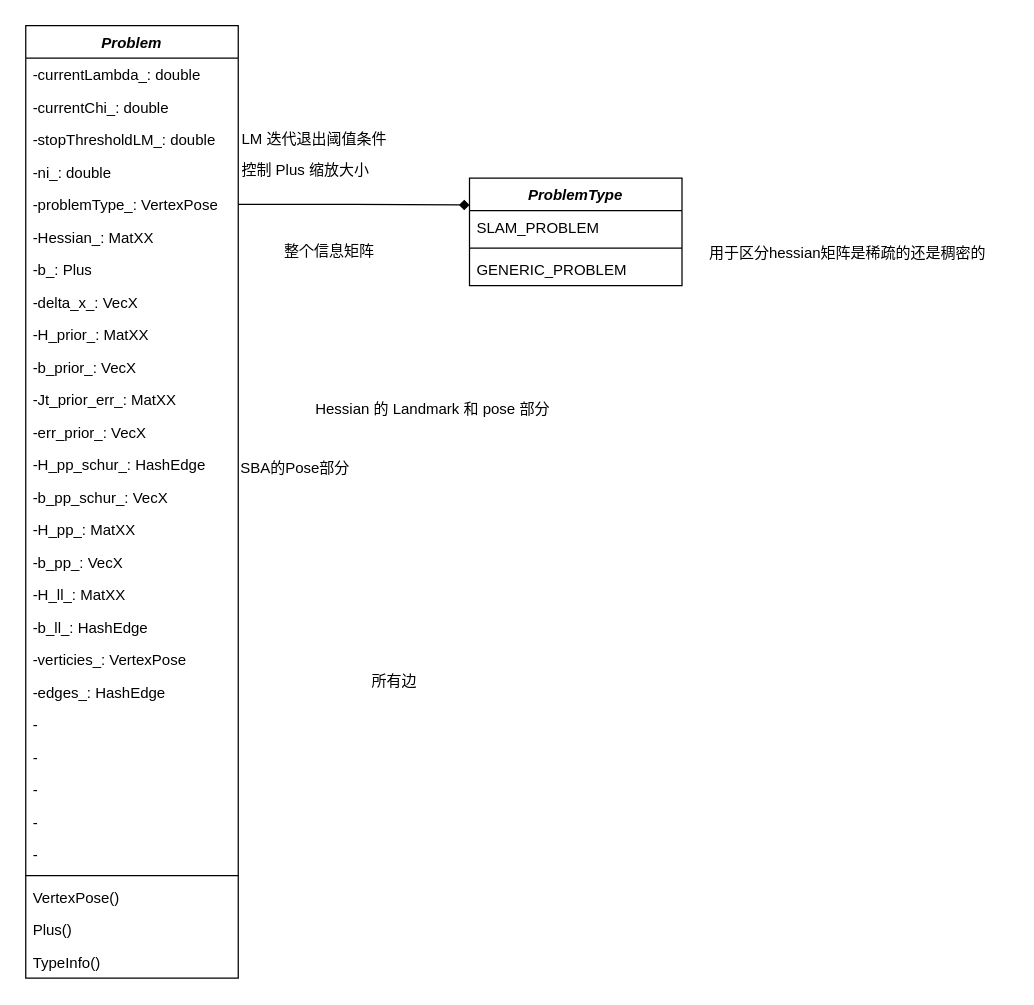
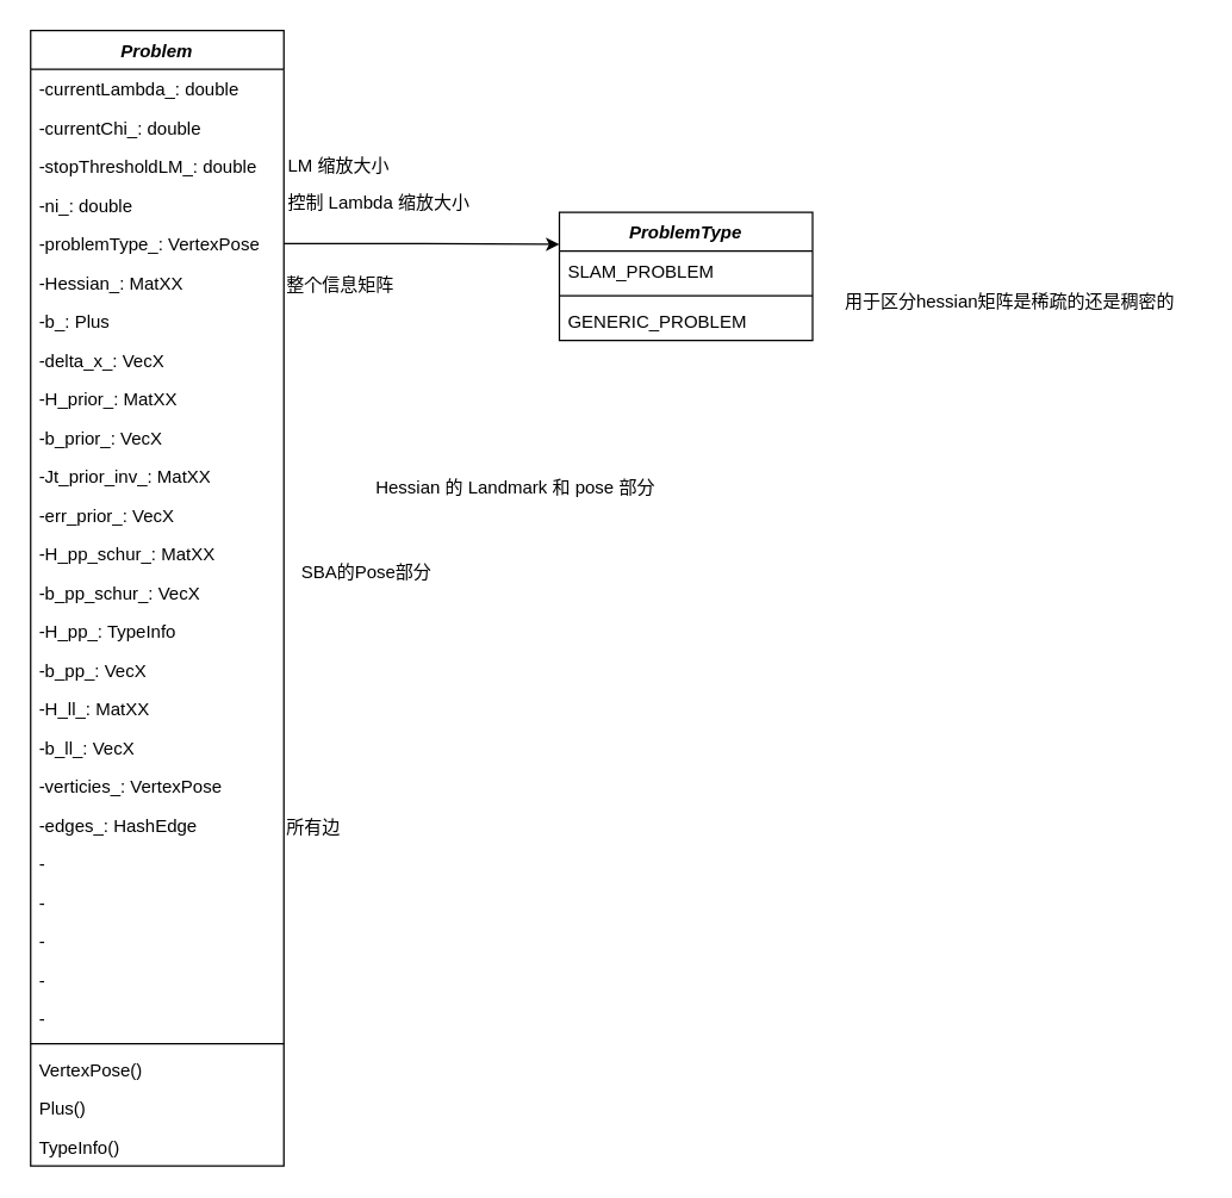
  <mxCell id="0" />
  <mxCell id="1" parent="0" />
  <mxCell id="2" value="&lt;i&gt;Problem&lt;/i&gt;" style="swimlane;fontStyle=1;align=center;verticalAlign=top;childLayout=stackLayout;horizontal=1;startSize=26;horizontalStack=0;resizeParent=1;resizeParentMax=0;resizeLast=0;collapsible=1;marginBottom=0;whiteSpace=wrap;html=1;" vertex="1" parent="1"><mxGeometry x="20" y="20" width="170" height="762" as="geometry" /></mxCell>
  <mxCell id="3" value="-currentLambda_:&amp;nbsp;double" style="text;strokeColor=none;fillColor=none;align=left;verticalAlign=top;spacingLeft=4;spacingRight=4;overflow=hidden;rotatable=0;points=[[0,0.5],[1,0.5]];portConstraint=eastwest;whiteSpace=wrap;html=1;" vertex="1" parent="2"><mxGeometry y="26" width="170" height="26" as="geometry" /></mxCell>
  <mxCell id="4" value="-currentChi_:&amp;nbsp;double" style="text;strokeColor=none;fillColor=none;align=left;verticalAlign=top;spacingLeft=4;spacingRight=4;overflow=hidden;rotatable=0;points=[[0,0.5],[1,0.5]];portConstraint=eastwest;whiteSpace=wrap;html=1;" vertex="1" parent="2"><mxGeometry y="52" width="170" height="26" as="geometry" /></mxCell>
  <mxCell id="5" value="-stopThresholdLM_:&amp;nbsp;double" style="text;strokeColor=none;fillColor=none;align=left;verticalAlign=top;spacingLeft=4;spacingRight=4;overflow=hidden;rotatable=0;points=[[0,0.5],[1,0.5]];portConstraint=eastwest;whiteSpace=wrap;html=1;" vertex="1" parent="2"><mxGeometry y="78" width="170" height="26" as="geometry" /></mxCell>
  <mxCell id="6" value="-ni_:&amp;nbsp;double" style="text;strokeColor=none;fillColor=none;align=left;verticalAlign=top;spacingLeft=4;spacingRight=4;overflow=hidden;rotatable=0;points=[[0,0.5],[1,0.5]];portConstraint=eastwest;whiteSpace=wrap;html=1;" vertex="1" parent="2"><mxGeometry y="104" width="170" height="26" as="geometry" /></mxCell>
  <mxCell id="7" value="-problemType_:&amp;nbsp;VertexPose" style="text;strokeColor=none;fillColor=none;align=left;verticalAlign=top;spacingLeft=4;spacingRight=4;overflow=hidden;rotatable=0;points=[[0,0.5],[1,0.5]];portConstraint=eastwest;whiteSpace=wrap;html=1;" vertex="1" parent="2"><mxGeometry y="130" width="170" height="26" as="geometry" /></mxCell>
  <mxCell id="8" value="-Hessian_: MatXX" style="text;strokeColor=none;fillColor=none;align=left;verticalAlign=top;spacingLeft=4;spacingRight=4;overflow=hidden;rotatable=0;points=[[0,0.5],[1,0.5]];portConstraint=eastwest;whiteSpace=wrap;html=1;" vertex="1" parent="2"><mxGeometry y="156" width="170" height="26" as="geometry" /></mxCell>
  <mxCell id="9" value="-b_:&amp;nbsp;Plus" style="text;strokeColor=none;fillColor=none;align=left;verticalAlign=top;spacingLeft=4;spacingRight=4;overflow=hidden;rotatable=0;points=[[0,0.5],[1,0.5]];portConstraint=eastwest;whiteSpace=wrap;html=1;" vertex="1" parent="2"><mxGeometry y="182" width="170" height="26" as="geometry" /></mxCell>
  <mxCell id="10" value="-delta_x_:&amp;nbsp;VecX" style="text;strokeColor=none;fillColor=none;align=left;verticalAlign=top;spacingLeft=4;spacingRight=4;overflow=hidden;rotatable=0;points=[[0,0.5],[1,0.5]];portConstraint=eastwest;whiteSpace=wrap;html=1;" vertex="1" parent="2"><mxGeometry y="208" width="170" height="26" as="geometry" /></mxCell>
  <mxCell id="11" value="-H_prior_:&amp;nbsp;MatXX" style="text;strokeColor=none;fillColor=none;align=left;verticalAlign=top;spacingLeft=4;spacingRight=4;overflow=hidden;rotatable=0;points=[[0,0.5],[1,0.5]];portConstraint=eastwest;whiteSpace=wrap;html=1;" vertex="1" parent="2"><mxGeometry y="234" width="170" height="26" as="geometry" /></mxCell>
  <mxCell id="12" value="-b_prior_: VecX" style="text;strokeColor=none;fillColor=none;align=left;verticalAlign=top;spacingLeft=4;spacingRight=4;overflow=hidden;rotatable=0;points=[[0,0.5],[1,0.5]];portConstraint=eastwest;whiteSpace=wrap;html=1;" vertex="1" parent="2"><mxGeometry y="260" width="170" height="26" as="geometry" /></mxCell>
- <mxCell id="13" value="-Jt_prior_err_: MatXX" style="text;strokeColor=none;fillColor=none;align=left;verticalAlign=top;spacingLeft=4;spacingRight=4;overflow=hidden;rotatable=0;points=[[0,0.5],[1,0.5]];portConstraint=eastwest;whiteSpace=wrap;html=1;" vertex="1" parent="2"><mxGeometry y="286" width="170" height="26" as="geometry" /></mxCell>
+ <mxCell id="13" value="-Jt_prior_inv_: MatXX" style="text;strokeColor=none;fillColor=none;align=left;verticalAlign=top;spacingLeft=4;spacingRight=4;overflow=hidden;rotatable=0;points=[[0,0.5],[1,0.5]];portConstraint=eastwest;whiteSpace=wrap;html=1;" vertex="1" parent="2"><mxGeometry y="286" width="170" height="26" as="geometry" /></mxCell>
  <mxCell id="14" value="-err_prior_: VecX" style="text;strokeColor=none;fillColor=none;align=left;verticalAlign=top;spacingLeft=4;spacingRight=4;overflow=hidden;rotatable=0;points=[[0,0.5],[1,0.5]];portConstraint=eastwest;whiteSpace=wrap;html=1;" vertex="1" parent="2"><mxGeometry y="312" width="170" height="26" as="geometry" /></mxCell>
- <mxCell id="15" value="-H_pp_schur_: HashEdge" style="text;strokeColor=none;fillColor=none;align=left;verticalAlign=top;spacingLeft=4;spacingRight=4;overflow=hidden;rotatable=0;points=[[0,0.5],[1,0.5]];portConstraint=eastwest;whiteSpace=wrap;html=1;" vertex="1" parent="2"><mxGeometry y="338" width="170" height="26" as="geometry" /></mxCell>
+ <mxCell id="15" value="-H_pp_schur_: MatXX" style="text;strokeColor=none;fillColor=none;align=left;verticalAlign=top;spacingLeft=4;spacingRight=4;overflow=hidden;rotatable=0;points=[[0,0.5],[1,0.5]];portConstraint=eastwest;whiteSpace=wrap;html=1;" vertex="1" parent="2"><mxGeometry y="338" width="170" height="26" as="geometry" /></mxCell>
  <mxCell id="16" value="-b_pp_schur_: VecX" style="text;strokeColor=none;fillColor=none;align=left;verticalAlign=top;spacingLeft=4;spacingRight=4;overflow=hidden;rotatable=0;points=[[0,0.5],[1,0.5]];portConstraint=eastwest;whiteSpace=wrap;html=1;" vertex="1" parent="2"><mxGeometry y="364" width="170" height="26" as="geometry" /></mxCell>
- <mxCell id="17" value="-H_pp_: MatXX" style="text;strokeColor=none;fillColor=none;align=left;verticalAlign=top;spacingLeft=4;spacingRight=4;overflow=hidden;rotatable=0;points=[[0,0.5],[1,0.5]];portConstraint=eastwest;whiteSpace=wrap;html=1;" vertex="1" parent="2"><mxGeometry y="390" width="170" height="26" as="geometry" /></mxCell>
+ <mxCell id="17" value="-H_pp_: TypeInfo" style="text;strokeColor=none;fillColor=none;align=left;verticalAlign=top;spacingLeft=4;spacingRight=4;overflow=hidden;rotatable=0;points=[[0,0.5],[1,0.5]];portConstraint=eastwest;whiteSpace=wrap;html=1;" vertex="1" parent="2"><mxGeometry y="390" width="170" height="26" as="geometry" /></mxCell>
  <mxCell id="18" value="-b_pp_: VecX" style="text;strokeColor=none;fillColor=none;align=left;verticalAlign=top;spacingLeft=4;spacingRight=4;overflow=hidden;rotatable=0;points=[[0,0.5],[1,0.5]];portConstraint=eastwest;whiteSpace=wrap;html=1;" vertex="1" parent="2"><mxGeometry y="416" width="170" height="26" as="geometry" /></mxCell>
  <mxCell id="19" value="-H_ll_: MatXX" style="text;strokeColor=none;fillColor=none;align=left;verticalAlign=top;spacingLeft=4;spacingRight=4;overflow=hidden;rotatable=0;points=[[0,0.5],[1,0.5]];portConstraint=eastwest;whiteSpace=wrap;html=1;" vertex="1" parent="2"><mxGeometry y="442" width="170" height="26" as="geometry" /></mxCell>
- <mxCell id="20" value="-b_ll_: HashEdge" style="text;strokeColor=none;fillColor=none;align=left;verticalAlign=top;spacingLeft=4;spacingRight=4;overflow=hidden;rotatable=0;points=[[0,0.5],[1,0.5]];portConstraint=eastwest;whiteSpace=wrap;html=1;" vertex="1" parent="2"><mxGeometry y="468" width="170" height="26" as="geometry" /></mxCell>
+ <mxCell id="20" value="-b_ll_: VecX" style="text;strokeColor=none;fillColor=none;align=left;verticalAlign=top;spacingLeft=4;spacingRight=4;overflow=hidden;rotatable=0;points=[[0,0.5],[1,0.5]];portConstraint=eastwest;whiteSpace=wrap;html=1;" vertex="1" parent="2"><mxGeometry y="468" width="170" height="26" as="geometry" /></mxCell>
  <mxCell id="21" value="-verticies_: VertexPose" style="text;strokeColor=none;fillColor=none;align=left;verticalAlign=top;spacingLeft=4;spacingRight=4;overflow=hidden;rotatable=0;points=[[0,0.5],[1,0.5]];portConstraint=eastwest;whiteSpace=wrap;html=1;" vertex="1" parent="2"><mxGeometry y="494" width="170" height="26" as="geometry" /></mxCell>
  <mxCell id="22" value="-edges_: HashEdge" style="text;strokeColor=none;fillColor=none;align=left;verticalAlign=top;spacingLeft=4;spacingRight=4;overflow=hidden;rotatable=0;points=[[0,0.5],[1,0.5]];portConstraint=eastwest;whiteSpace=wrap;html=1;" vertex="1" parent="2"><mxGeometry y="520" width="170" height="26" as="geometry" /></mxCell>
  <mxCell id="23" value="-" style="text;strokeColor=none;fillColor=none;align=left;verticalAlign=top;spacingLeft=4;spacingRight=4;overflow=hidden;rotatable=0;points=[[0,0.5],[1,0.5]];portConstraint=eastwest;whiteSpace=wrap;html=1;" vertex="1" parent="2"><mxGeometry y="546" width="170" height="26" as="geometry" /></mxCell>
  <mxCell id="24" value="-" style="text;strokeColor=none;fillColor=none;align=left;verticalAlign=top;spacingLeft=4;spacingRight=4;overflow=hidden;rotatable=0;points=[[0,0.5],[1,0.5]];portConstraint=eastwest;whiteSpace=wrap;html=1;" vertex="1" parent="2"><mxGeometry y="572" width="170" height="26" as="geometry" /></mxCell>
  <mxCell id="25" value="-" style="text;strokeColor=none;fillColor=none;align=left;verticalAlign=top;spacingLeft=4;spacingRight=4;overflow=hidden;rotatable=0;points=[[0,0.5],[1,0.5]];portConstraint=eastwest;whiteSpace=wrap;html=1;" vertex="1" parent="2"><mxGeometry y="598" width="170" height="26" as="geometry" /></mxCell>
  <mxCell id="26" value="-" style="text;strokeColor=none;fillColor=none;align=left;verticalAlign=top;spacingLeft=4;spacingRight=4;overflow=hidden;rotatable=0;points=[[0,0.5],[1,0.5]];portConstraint=eastwest;whiteSpace=wrap;html=1;" vertex="1" parent="2"><mxGeometry y="624" width="170" height="26" as="geometry" /></mxCell>
  <mxCell id="27" value="-" style="text;strokeColor=none;fillColor=none;align=left;verticalAlign=top;spacingLeft=4;spacingRight=4;overflow=hidden;rotatable=0;points=[[0,0.5],[1,0.5]];portConstraint=eastwest;whiteSpace=wrap;html=1;" vertex="1" parent="2"><mxGeometry y="650" width="170" height="26" as="geometry" /></mxCell>
  <mxCell id="28" value="" style="line;strokeWidth=1;fillColor=none;align=left;verticalAlign=middle;spacingTop=-1;spacingLeft=3;spacingRight=3;rotatable=0;labelPosition=right;points=[];portConstraint=eastwest;strokeColor=inherit;" vertex="1" parent="2"><mxGeometry y="676" width="170" height="8" as="geometry" /></mxCell>
  <mxCell id="29" value="VertexPose()" style="text;strokeColor=none;fillColor=none;align=left;verticalAlign=top;spacingLeft=4;spacingRight=4;overflow=hidden;rotatable=0;points=[[0,0.5],[1,0.5]];portConstraint=eastwest;whiteSpace=wrap;html=1;" vertex="1" parent="2"><mxGeometry y="684" width="170" height="26" as="geometry" /></mxCell>
  <mxCell id="30" value="Plus()" style="text;strokeColor=none;fillColor=none;align=left;verticalAlign=top;spacingLeft=4;spacingRight=4;overflow=hidden;rotatable=0;points=[[0,0.5],[1,0.5]];portConstraint=eastwest;whiteSpace=wrap;html=1;" vertex="1" parent="2"><mxGeometry y="710" width="170" height="26" as="geometry" /></mxCell>
  <mxCell id="31" value="TypeInfo()" style="text;strokeColor=none;fillColor=none;align=left;verticalAlign=top;spacingLeft=4;spacingRight=4;overflow=hidden;rotatable=0;points=[[0,0.5],[1,0.5]];portConstraint=eastwest;whiteSpace=wrap;html=1;" vertex="1" parent="2"><mxGeometry y="736" width="170" height="26" as="geometry" /></mxCell>
  <mxCell id="32" value="&lt;i&gt;ProblemType&lt;/i&gt;" style="swimlane;fontStyle=1;align=center;verticalAlign=top;childLayout=stackLayout;horizontal=1;startSize=26;horizontalStack=0;resizeParent=1;resizeParentMax=0;resizeLast=0;collapsible=1;marginBottom=0;whiteSpace=wrap;html=1;" vertex="1" parent="1"><mxGeometry x="375" y="142" width="170" height="86" as="geometry" /></mxCell>
  <mxCell id="33" value="SLAM_PROBLEM" style="text;strokeColor=none;fillColor=none;align=left;verticalAlign=top;spacingLeft=4;spacingRight=4;overflow=hidden;rotatable=0;points=[[0,0.5],[1,0.5]];portConstraint=eastwest;whiteSpace=wrap;html=1;" vertex="1" parent="32"><mxGeometry y="26" width="170" height="26" as="geometry" /></mxCell>
  <mxCell id="34" value="" style="line;strokeWidth=1;fillColor=none;align=left;verticalAlign=middle;spacingTop=-1;spacingLeft=3;spacingRight=3;rotatable=0;labelPosition=right;points=[];portConstraint=eastwest;strokeColor=inherit;" vertex="1" parent="32"><mxGeometry y="52" width="170" height="8" as="geometry" /></mxCell>
  <mxCell id="35" value="GENERIC_PROBLEM" style="text;strokeColor=none;fillColor=none;align=left;verticalAlign=top;spacingLeft=4;spacingRight=4;overflow=hidden;rotatable=0;points=[[0,0.5],[1,0.5]];portConstraint=eastwest;whiteSpace=wrap;html=1;" vertex="1" parent="32"><mxGeometry y="60" width="170" height="26" as="geometry" /></mxCell>
  <mxCell id="36" value="用于区分hessian矩阵是稀疏的还是稠密的" style="text;html=1;align=left;verticalAlign=middle;resizable=0;points=[];autosize=1;strokeColor=none;fillColor=none;" vertex="1" parent="1"><mxGeometry x="565" y="187" width="240" height="30" as="geometry" /></mxCell>
- <mxCell id="37" value="LM 迭代退出阈值条件" style="text;html=1;align=left;verticalAlign=middle;resizable=0;points=[];autosize=1;strokeColor=none;fillColor=none;" vertex="1" parent="1"><mxGeometry x="191" y="96" width="140" height="30" as="geometry" /></mxCell>
- <mxCell id="38" value="控制 Plus 缩放大小" style="text;html=1;align=left;verticalAlign=middle;resizable=0;points=[];autosize=1;strokeColor=none;fillColor=none;" vertex="1" parent="1"><mxGeometry x="191" y="121" width="150" height="30" as="geometry" /></mxCell>
- <mxCell id="39" value="整个信息矩阵" style="text;html=1;align=left;verticalAlign=middle;resizable=0;points=[];autosize=1;strokeColor=none;fillColor=none;" vertex="1" parent="1"><mxGeometry x="225" y="187" width="91" height="27" as="geometry" /></mxCell>
- <mxCell id="40" style="edgeStyle=orthogonalEdgeStyle;rounded=0;orthogonalLoop=1;jettySize=auto;html=1;entryX=0;entryY=0.25;entryDx=0;entryDy=0;endArrow=diamond;" edge="1" parent="1" source="7" target="32"><mxGeometry relative="1" as="geometry" /></mxCell>
- <mxCell id="41" value="SBA的Pose部分" style="text;html=1;align=left;verticalAlign=middle;resizable=0;points=[];autosize=1;strokeColor=none;fillColor=none;" vertex="1" parent="1"><mxGeometry x="190" y="360" width="106" height="27" as="geometry" /></mxCell>
+ <mxCell id="37" value="LM 缩放大小" style="text;html=1;align=left;verticalAlign=middle;resizable=0;points=[];autosize=1;strokeColor=none;fillColor=none;" vertex="1" parent="1"><mxGeometry x="191" y="96" width="140" height="30" as="geometry" /></mxCell>
+ <mxCell id="38" value="控制 Lambda 缩放大小" style="text;html=1;align=left;verticalAlign=middle;resizable=0;points=[];autosize=1;strokeColor=none;fillColor=none;" vertex="1" parent="1"><mxGeometry x="191" y="121" width="150" height="30" as="geometry" /></mxCell>
+ <mxCell id="39" value="整个信息矩阵" style="text;html=1;align=left;verticalAlign=middle;resizable=0;points=[];autosize=1;strokeColor=none;fillColor=none;" vertex="1" parent="1"><mxGeometry x="190" y="177" width="91" height="27" as="geometry" /></mxCell>
+ <mxCell id="40" style="edgeStyle=orthogonalEdgeStyle;rounded=0;orthogonalLoop=1;jettySize=auto;html=1;entryX=0;entryY=0.25;entryDx=0;entryDy=0;" edge="1" parent="1" source="7" target="32"><mxGeometry relative="1" as="geometry" /></mxCell>
+ <mxCell id="41" value="SBA的Pose部分" style="text;html=1;align=left;verticalAlign=middle;resizable=0;points=[];autosize=1;strokeColor=none;fillColor=none;" vertex="1" parent="1"><mxGeometry x="200" y="370" width="106" height="27" as="geometry" /></mxCell>
  <mxCell id="42" value="Hessian 的 Landmark 和 pose 部分" style="text;html=1;align=left;verticalAlign=middle;resizable=0;points=[];autosize=1;strokeColor=none;fillColor=none;" vertex="1" parent="1"><mxGeometry x="250" y="313" width="206" height="27" as="geometry" /></mxCell>
- <mxCell id="43" value="所有边" style="text;html=1;align=left;verticalAlign=middle;resizable=0;points=[];autosize=1;strokeColor=none;fillColor=none;" vertex="1" parent="1"><mxGeometry x="295" y="531" width="55" height="27" as="geometry" /></mxCell>
+ <mxCell id="43" value="所有边" style="text;html=1;align=left;verticalAlign=middle;resizable=0;points=[];autosize=1;strokeColor=none;fillColor=none;" vertex="1" parent="1"><mxGeometry x="190" y="541" width="55" height="27" as="geometry" /></mxCell>
